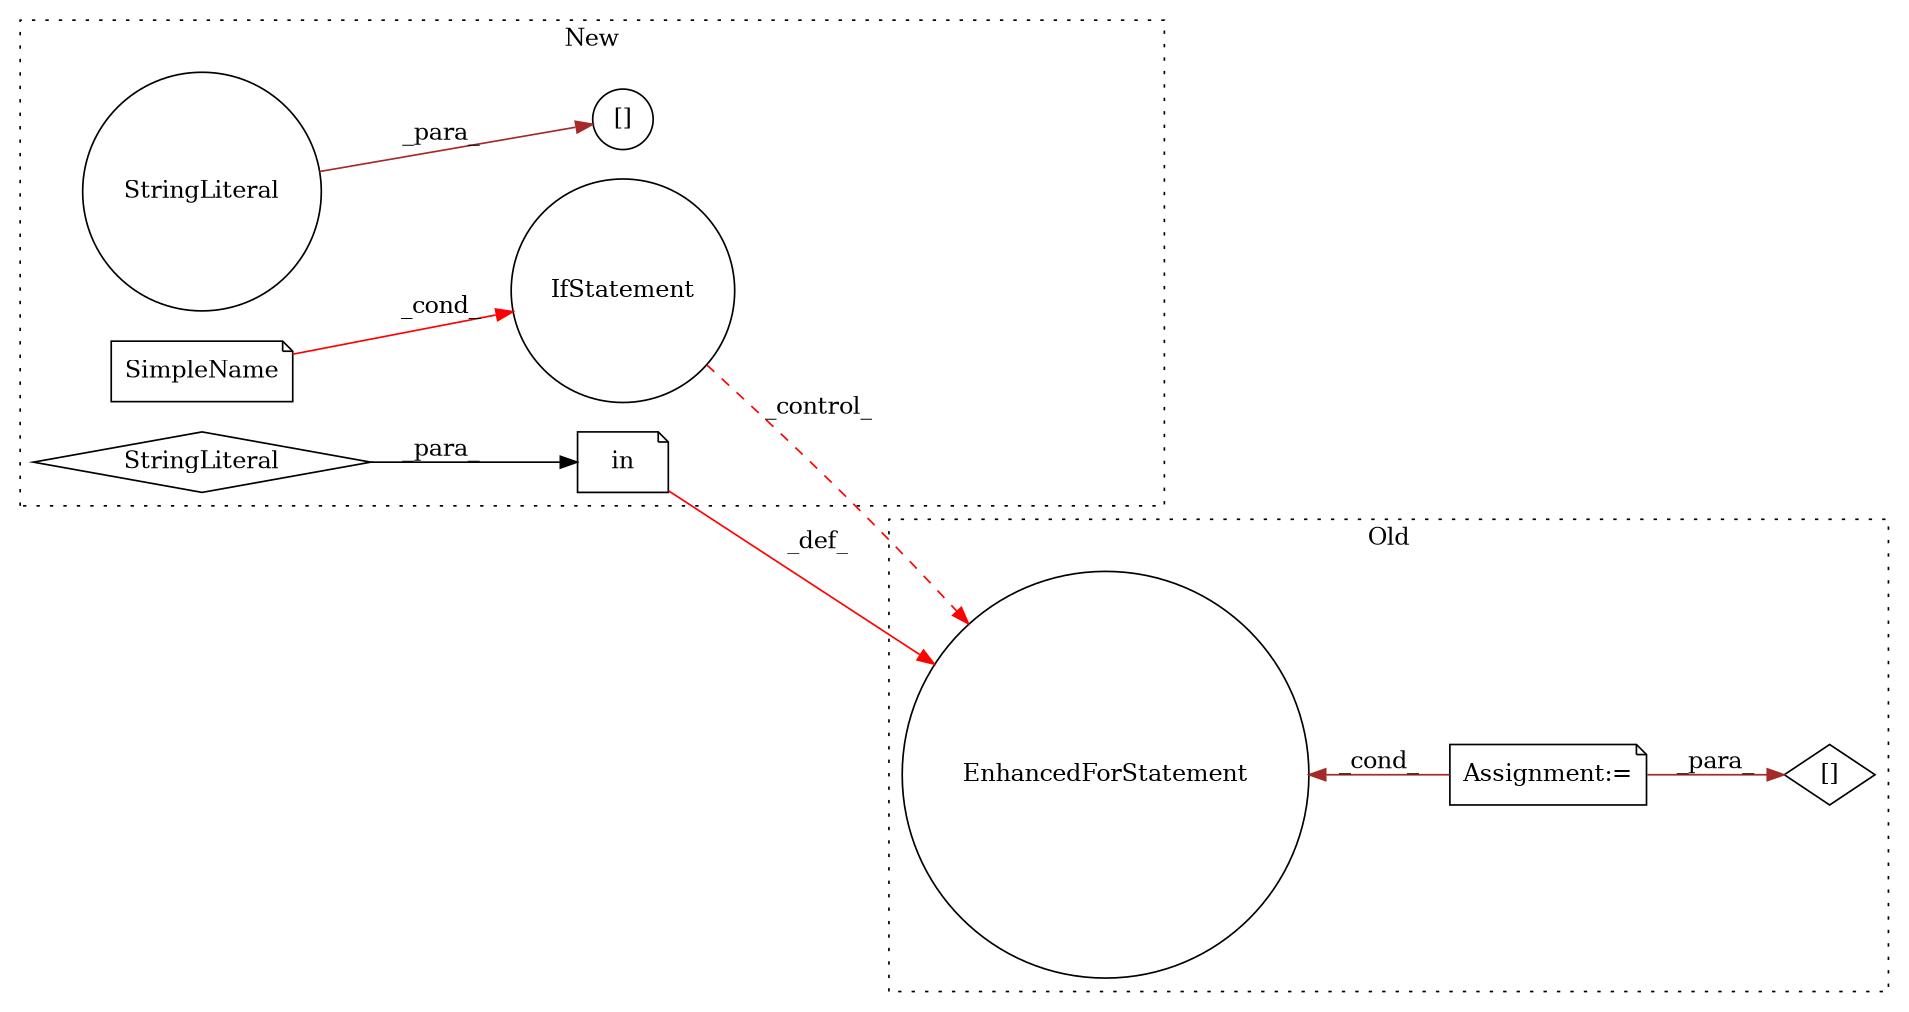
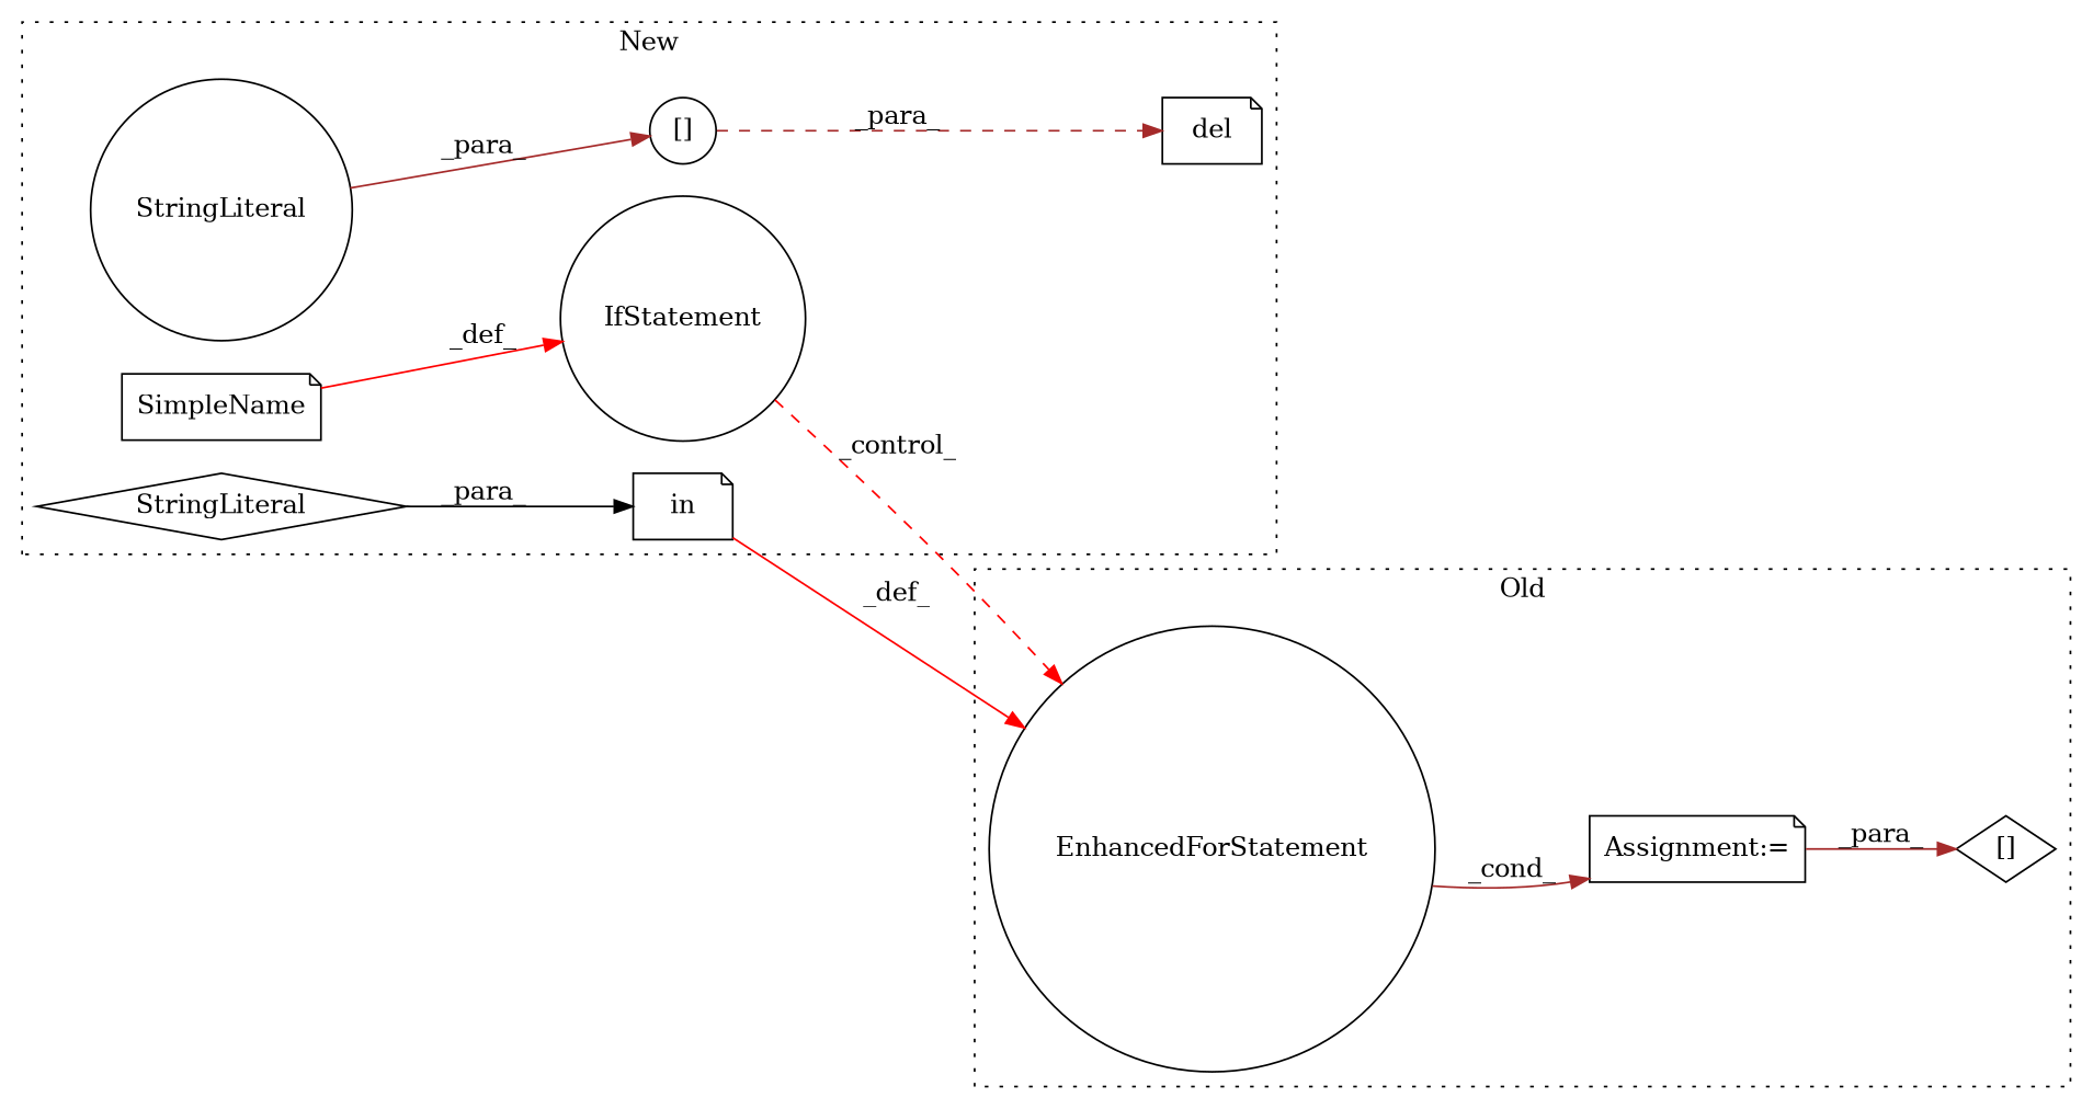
  digraph {
    rankdir=LR
    node [a=2 l="71,2" s="1578,1684" shape=circle]
    edge [color=brown style=solid]
    n1 [a=70 label=EnhancedForStatement]
    n2 [a=7 label="Assignment:=" shape=note]
    n3 [l="11,1" label="[]" s="1696,1730" shape=diamond]
+   n4 [a=32 l="4,1" label=del s="682,706" shape=note]
    n5 [l="7,1" label="[]" s="686,705"]
    n6 [a=25 l="8,2" label=IfStatement s="399,429"]
    n7 [a=42 label=SimpleName shape=note l="" s=""]
    n8 [a=105 l=22 label=in s=407 shape=note]
    n9 [a=45 l=12 label=StringLiteral s=693]
    n10 [a=45 l=12 label=StringLiteral s=407 shape=diamond]
    subgraph cluster_1 {
      label=Old
      style=dotted
      n1
      n2
      n3
    }
    subgraph cluster_2 {
      label=New
      style=dotted
+     n4
      n5
      n6
      n7
      n8
      n9
      n10
    }
-   n2 -> n1 [label=_cond_]
+   n1 -> n2 [label=_cond_]
    n2 -> n3 [label=_para_]
+   n5 -> n4 [label=_para_ style=dashed]
    n6 -> n1 [color=red label=_control_ style=dashed]
-   n7 -> n6 [color=red label=_cond_]
+   n7 -> n6 [color=red label=_def_]
    n8 -> n1 [color=red label=_def_]
    n9 -> n5 [label=_para_]
    n10 -> n8 [color=black label=_para_]
  }
